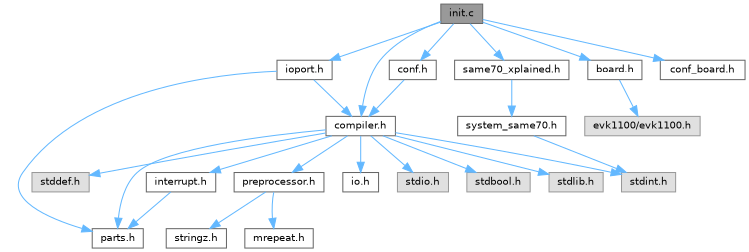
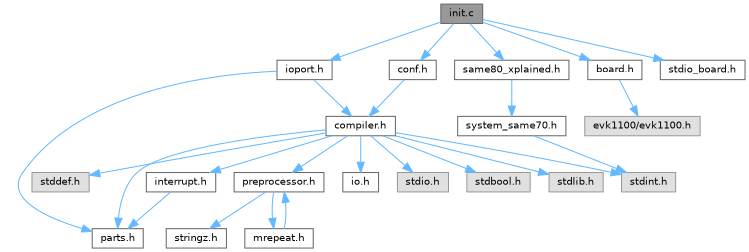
  digraph {
    fontname="DejaVu Sans"
    node [color=grey40 fillcolor=white fontname="DejaVu Sans" fontsize=10 shape=box style=filled]
    edge [color=steelblue1 fontname="DejaVu Sans" fontsize=10 labelfontname=FreeSans labelfontsize=10 style=solid]
    n1 [color=gray40 fillcolor=grey60 fontcolor=black height=0.2 label="init.c" width=0.4]
    n2 [height=0.2 label="compiler.h" width=0.4]
    n3 [height=0.2 label="board.h" width=0.4]
-   n4 [height=0.2 label="conf_board.h" width=0.4]
+   n4 [height=0.2 label="stdio_board.h" width=0.4]
    n5 [height=0.2 label="ioport.h" width=0.4]
    n6 [height=0.2 label="conf.h" width=0.4]
-   n7 [height=0.2 label="same70_xplained.h" width=0.4]
+   n7 [height=0.2 label="same80_xplained.h" width=0.4]
    n8 [color=grey60 fillcolor="#E0E0E0" height=0.2 label="stddef.h" width=0.4]
    n9 [height=0.2 label="parts.h" width=0.4]
    n10 [height=0.2 label="preprocessor.h" width=0.4]
    n11 [height=0.2 label="io.h" width=0.4]
    n12 [color=grey60 fillcolor="#E0E0E0" height=0.2 label="stdio.h" width=0.4]
    n13 [color=grey60 fillcolor="#E0E0E0" height=0.2 label="stdbool.h" width=0.4]
    n14 [color=grey60 fillcolor="#E0E0E0" height=0.2 label="stdint.h" width=0.4]
    n15 [color=grey60 fillcolor="#E0E0E0" height=0.2 label="stdlib.h" width=0.4]
    n16 [height=0.2 label="interrupt.h" width=0.4]
    n17 [color=grey60 fillcolor="#E0E0E0" height=0.2 label="evk1100/evk1100.h" width=0.4]
    n18 [height=0.2 label="system_same70.h" width=0.4]
    n19 [height=0.2 label="stringz.h" width=0.4]
    n20 [height=0.2 label="mrepeat.h" width=0.4]
-   n1 -> n2
    n1 -> n3
    n1 -> n4
    n1 -> n5
    n1 -> n6
    n1 -> n7
    n2 -> n8
    n2 -> n9
    n2 -> n10
    n2 -> n11
    n2 -> n12
    n2 -> n13
    n2 -> n14
    n2 -> n15
    n2 -> n16
    n3 -> n17
    n5 -> n2
    n5 -> n9
    n6 -> n2
    n7 -> n18
    n10 -> n19
    n10 -> n20
    n16 -> n9
    n18 -> n14
+   n20 -> n10
  }
